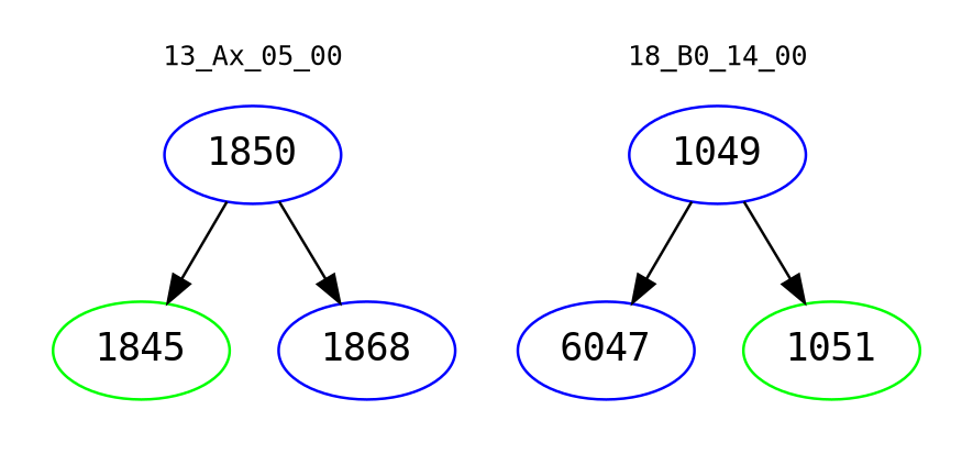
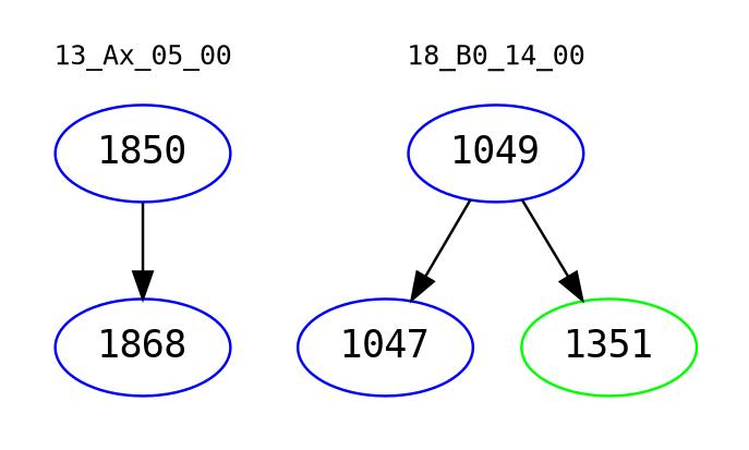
  digraph {
    fontname="DejaVu Sans Mono"
    node [color=blue fontname="DejaVu Sans Mono"]
    edge [color=black fontname="DejaVu Sans Mono"]
    n1 [label=1850]
-   n2 [color=green label=1845]
    n3 [label=1868]
    n4 [label=1049]
-   n5 [label=6047]
-   n6 [color=green label=1051]
+   n5 [label=1047]
+   n6 [color=green label=1351]
    subgraph cluster_1 {
      color=white
      fontsize=10
      label="13_Ax_05_00"
      n1
-     n2
      n3
    }
    subgraph cluster_2 {
      color=white
      fontsize=10
      label="18_B0_14_00"
      n4
      n5
      n6
    }
-   n1 -> n2
    n1 -> n3
    n4 -> n5
    n4 -> n6
  }
